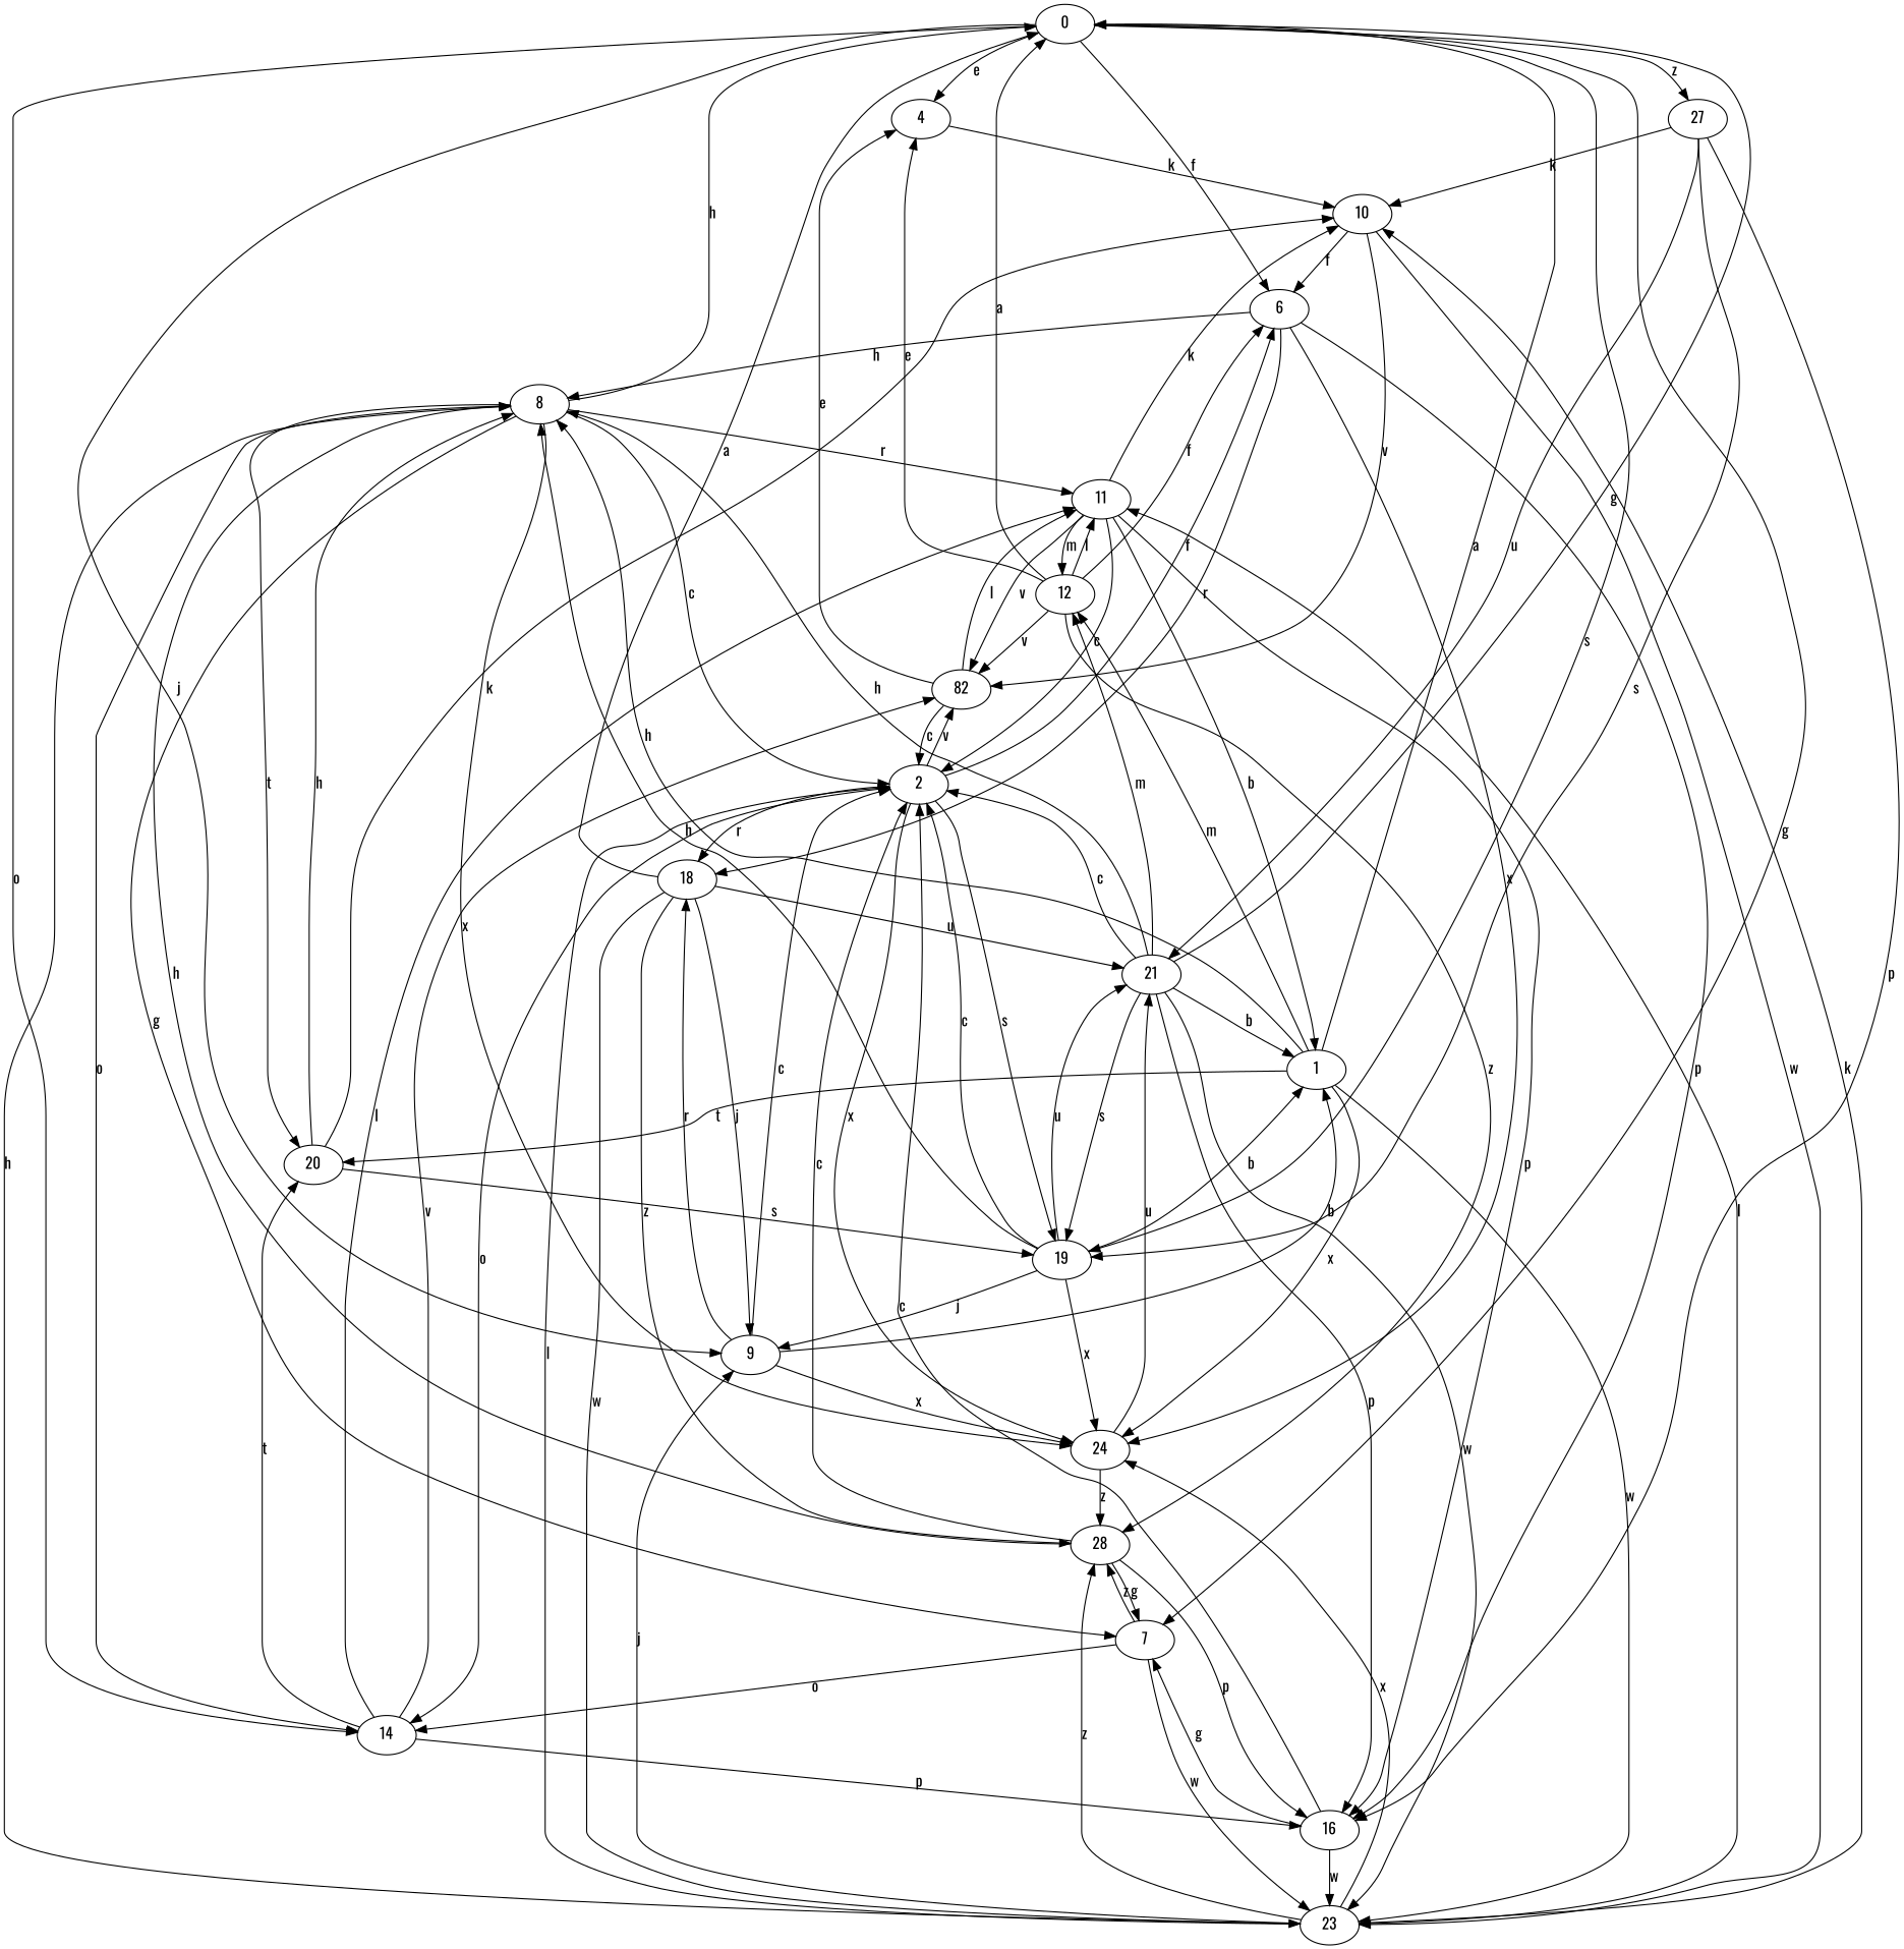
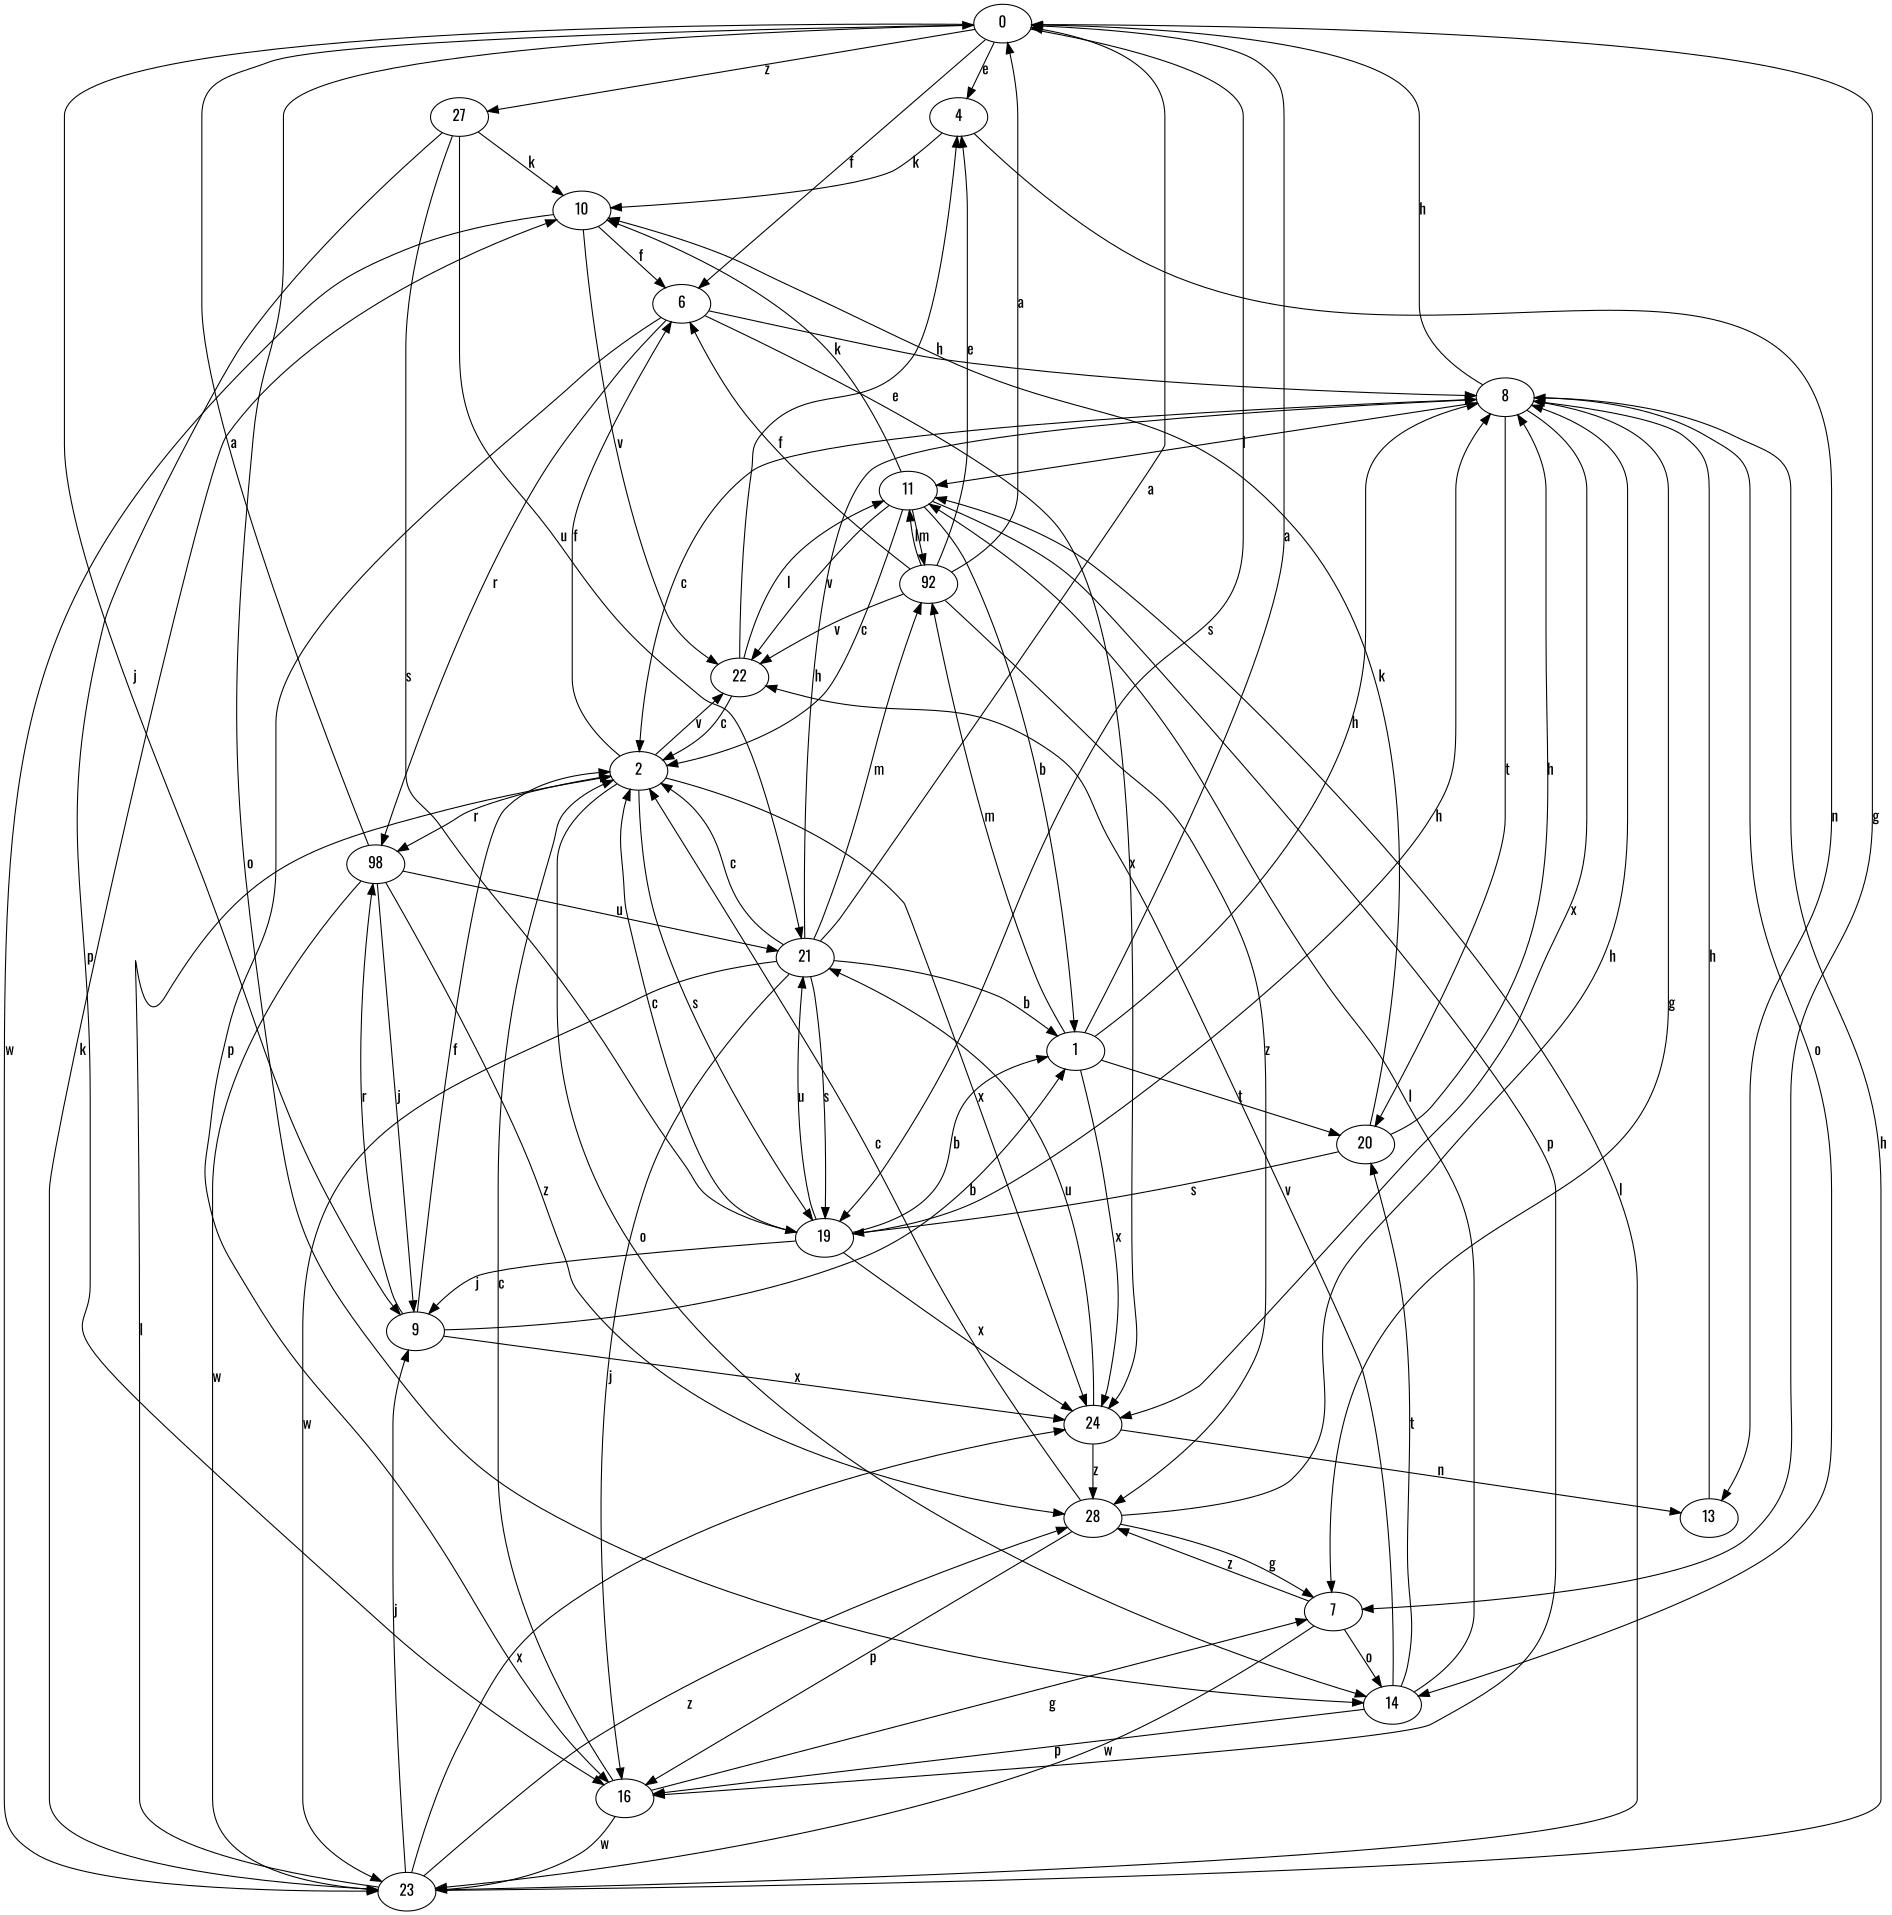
  strict digraph {
    fontname=Oswald
    node [fontname=Oswald]
    edge [fontname=Oswald]
    0
    4
    6
    7
    9
    14
    19
    27
    10
+   13
    8
    24
-   18
+   18 [label=98]
    16
    23
    28
    20
    2
    11
    1
-   22 [label=82]
+   22
    21
-   12
+   12 [label=92]
    0 -> 4 [label=e]
    0 -> 6 [label=f]
    0 -> 7 [label=g]
    0 -> 9 [label=j]
    0 -> 14 [label=o]
    0 -> 19 [label=s]
    0 -> 27 [label=z]
    4 -> 10 [label=k]
+   4 -> 13 [label=n]
    6 -> 8 [label=h]
    6 -> 24 [label=x]
    6 -> 18 [label=r]
    6 -> 16 [label=p]
    7 -> 14 [label=o]
    7 -> 23 [label=w]
    7 -> 28 [label=z]
    9 -> 24 [label=x]
    9 -> 18 [label=r]
-   9 -> 2 [label=c]
+   9 -> 2 [label=f]
    9 -> 1 [label=b]
    14 -> 16 [label=p]
    14 -> 20 [label=t]
    14 -> 11 [label=l]
    14 -> 22 [label=v]
    19 -> 9 [label=j]
    19 -> 8 [label=h]
    19 -> 24 [label=x]
    19 -> 2 [label=c]
    19 -> 1 [label=b]
    19 -> 21 [label=u]
    27 -> 19 [label=s]
    27 -> 10 [label=k]
    27 -> 16 [label=p]
    27 -> 21 [label=u]
    10 -> 6 [label=f]
    10 -> 23 [label=w]
    10 -> 22 [label=v]
+   13 -> 8 [label=h]
    8 -> 0 [label=h]
    8 -> 7 [label=g]
    8 -> 14 [label=o]
    8 -> 24 [label=x]
    8 -> 20 [label=t]
    8 -> 2 [label=c]
-   8 -> 11 [label=r]
+   8 -> 11 [label=l]
+   24 -> 13 [label=n]
    24 -> 28 [label=z]
    24 -> 21 [label=u]
    18 -> 0 [label=a]
    18 -> 9 [label=j]
    18 -> 23 [label=w]
    18 -> 28 [label=z]
    18 -> 21 [label=u]
    16 -> 7 [label=g]
    16 -> 23 [label=w]
    16 -> 2 [label=c]
    23 -> 9 [label=j]
    23 -> 10 [label=k]
    23 -> 8 [label=h]
    23 -> 24 [label=x]
    23 -> 28 [label=z]
    23 -> 2 [label=l]
    23 -> 11 [label=l]
    28 -> 7 [label=g]
    28 -> 8 [label=h]
    28 -> 16 [label=p]
    28 -> 2 [label=c]
    20 -> 19 [label=s]
    20 -> 10 [label=k]
    20 -> 8 [label=h]
    2 -> 6 [label=f]
    2 -> 14 [label=o]
    2 -> 19 [label=s]
    2 -> 24 [label=x]
    2 -> 18 [label=r]
    2 -> 22 [label=v]
    11 -> 10 [label=k]
    11 -> 16 [label=p]
    11 -> 2 [label=c]
    11 -> 1 [label=b]
    11 -> 22 [label=v]
    11 -> 12 [label=m]
    1 -> 0 [label=a]
    1 -> 8 [label=h]
    1 -> 24 [label=x]
-   1 -> 23 [label=w]
    1 -> 20 [label=t]
    1 -> 12 [label=m]
    22 -> 4 [label=e]
    22 -> 2 [label=c]
    22 -> 11 [label=l]
-   21 -> 0 [label=g]
+   21 -> 0 [label=a]
    21 -> 19 [label=s]
    21 -> 8 [label=h]
-   21 -> 16 [label=p]
+   21 -> 16 [label=j]
    21 -> 23 [label=w]
    21 -> 2 [label=c]
    21 -> 1 [label=b]
    21 -> 12 [label=m]
    12 -> 0 [label=a]
    12 -> 4 [label=e]
    12 -> 6 [label=f]
    12 -> 28 [label=z]
    12 -> 11 [label=l]
    12 -> 22 [label=v]
  }
